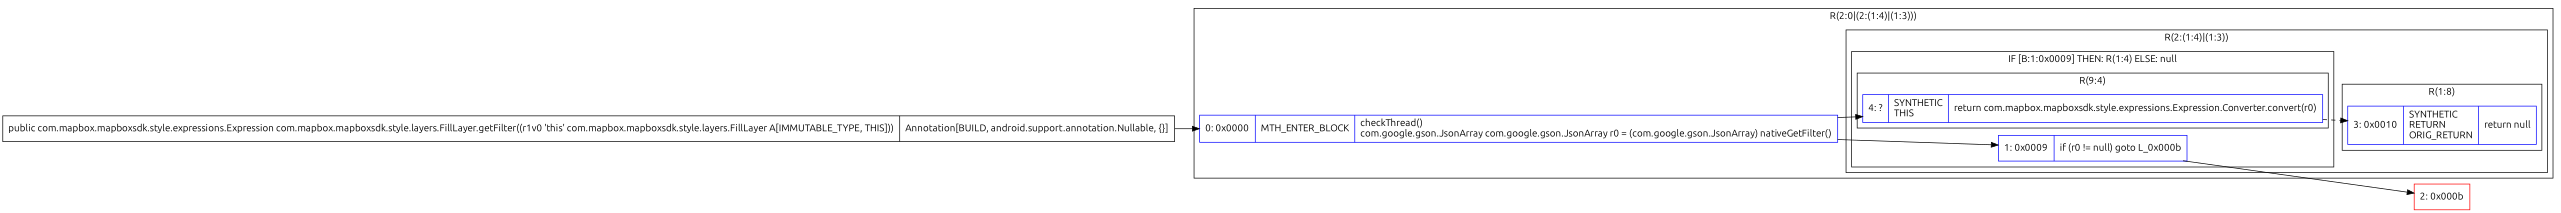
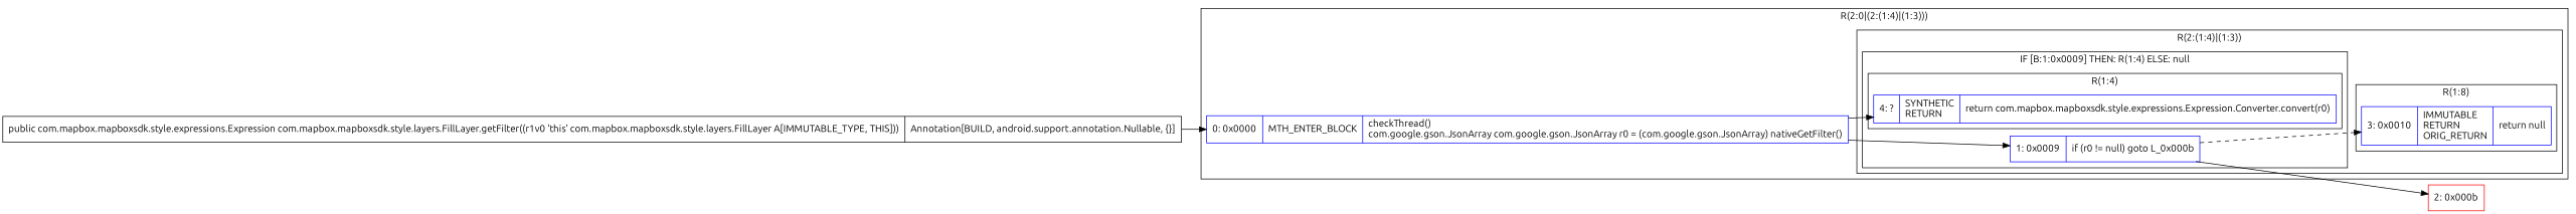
  digraph {
    fontname=Ubuntu
    rankdir=LR
    node [color=blue fontname=Ubuntu shape=record]
    edge [fontname=Ubuntu]
-   n1 [label="{4\:\ ?|SYNTHETIC\lTHIS\l|return com.mapbox.mapboxsdk.style.expressions.Expression.Converter.convert(r0)\l}"]
+   n1 [label="{4\:\ ?|SYNTHETIC\lRETURN\l|return com.mapbox.mapboxsdk.style.expressions.Expression.Converter.convert(r0)\l}"]
    n2 [label="{1\:\ 0x0009|if (r0 != null) goto L_0x000b\l}"]
-   n3 [label="{3\:\ 0x0010|SYNTHETIC\lRETURN\lORIG_RETURN\l|return null\l}"]
+   n3 [label="{3\:\ 0x0010|IMMUTABLE\lRETURN\lORIG_RETURN\l|return null\l}"]
    n4 [label="{0\:\ 0x0000|MTH_ENTER_BLOCK\l|checkThread()\lcom.google.gson.JsonArray com.google.gson.JsonArray r0 = (com.google.gson.JsonArray) nativeGetFilter()\l}"]
    n5 [color=red label="{2\:\ 0x000b}"]
    n6 [label="{public com.mapbox.mapboxsdk.style.expressions.Expression com.mapbox.mapboxsdk.style.layers.FillLayer.getFilter((r1v0 'this' com.mapbox.mapboxsdk.style.layers.FillLayer A[IMMUTABLE_TYPE, THIS]))  | Annotation[BUILD, android.support.annotation.Nullable, \{\}]\l}" color=""]
    subgraph cluster_1 {
      label="R(2:0|(2:(1:4)|(1:3)))"
      n4
      subgraph cluster_2 {
        label="R(2:(1:4)|(1:3))"
        subgraph cluster_3 {
          label="IF [B:1:0x0009] THEN: R(1:4) ELSE: null"
          n2
          subgraph cluster_4 {
-           label="R(9:4)"
+           label="R(1:4)"
            n1
          }
        }
        subgraph cluster_5 {
          label="R(1:8)"
          n3
        }
      }
    }
-   n1 -> n3 [style=dashed]
+   n2 -> n3 [style=dashed]
    n2 -> n5
    n4 -> n1
    n4 -> n2
    n6 -> n4
  }
